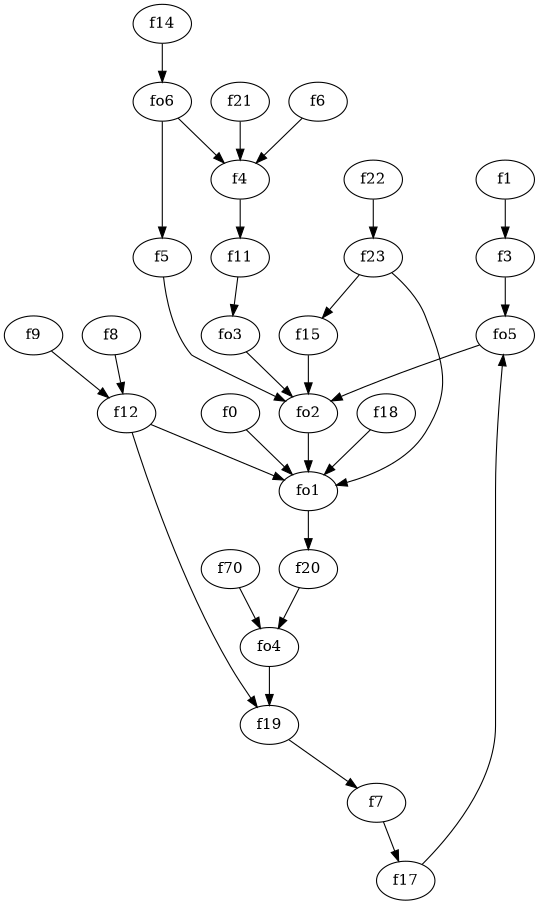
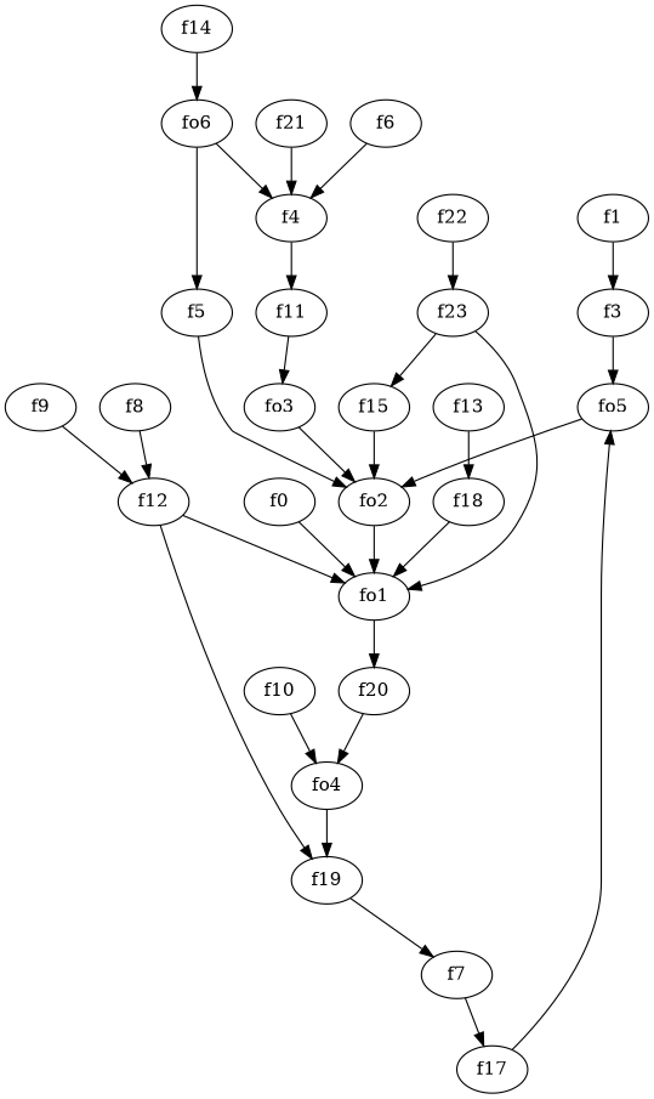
  strict digraph {
    edge [weight=2]
    f1
    f3
    fo5
    n4 [label=f0]
    fo1
    f20
    fo2
    f4
    f11
    fo3
    f5
    f6
    f7
    f17
    f8
    f12
    f19
    f9
-   f10 [label=f70]
+   f10
    fo4
+   f13
    f18
    f14
    fo6
    f15
    f21
    f22
    f23
    f1 -> f3
    f3 -> fo5
    fo5 -> fo2
    n4 -> fo1
    fo1 -> f20
    f20 -> fo4
    fo2 -> fo1
    f4 -> f11
    f11 -> fo3
    fo3 -> fo2
    f5 -> fo2
    f6 -> f4
    f7 -> f17
    f17 -> fo5
    f8 -> f12
    f12 -> fo1
    f12 -> f19
    f19 -> f7
    f9 -> f12
    f10 -> fo4
    fo4 -> f19
+   f13 -> f18
    f18 -> fo1
    f14 -> fo6
    fo6 -> f4
    fo6 -> f5
    f15 -> fo2
    f21 -> f4
    f22 -> f23
    f23 -> fo1
    f23 -> f15
  }
